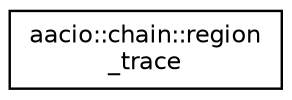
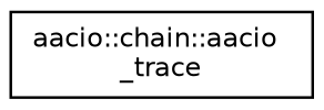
  digraph {
    rankdir=LR
-   n1 [color=black fillcolor=white fontname=Helvetica fontsize=10 height=0.2 label="aacio::chain::region\l_trace" shape=record style=filled width=0.4]
+   n1 [color=black fillcolor=white fontname=Helvetica fontsize=10 height=0.2 label="aacio::chain::aacio\l_trace" shape=record style=filled width=0.4]
  }
